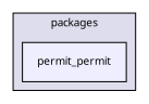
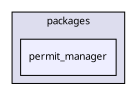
  digraph {
    compound=true
-   n1 [fillcolor="#eeeeff" fontname="FreeSans.ttf" fontsize=10 label=permit_permit pencolor=black shape=box style=filled]
+   n1 [fillcolor="#eeeeff" fontname="FreeSans.ttf" fontsize=10 label=permit_manager pencolor=black shape=box style=filled]
    subgraph cluster_1 {
      bgcolor="#ddddee"
      fontname="FreeSans.ttf"
      fontsize=10
      label=packages
      pencolor=black
      n1
    }
  }
